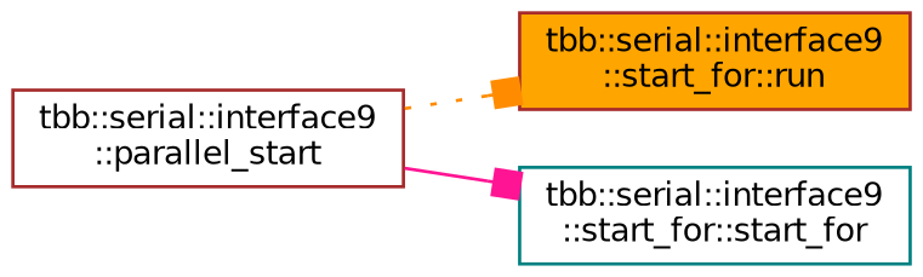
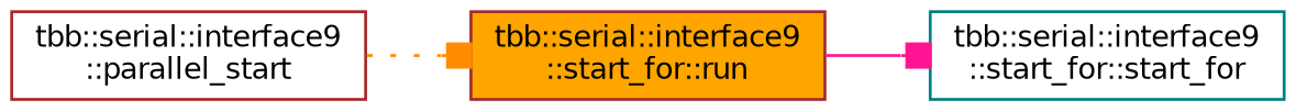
  digraph {
    rankdir=LR
    node [color=brown fillcolor=white fontname=Helvetica fontsize=10 shape=box style=filled]
    edge [arrowhead=box fontname=Helvetica fontsize=10 labelfontname=Helvetica labelfontsize=10]
    n1 [fontcolor=black height=0.2 label="tbb::serial::interface9\l::parallel_start" width=0.4]
    n2 [fillcolor=orange height=0.2 label="tbb::serial::interface9\l::start_for::run" width=0.4]
    n3 [color=teal height=0.2 label="tbb::serial::interface9\l::start_for::start_for" width=0.4]
    n1 -> n2 [color=darkorange style=dotted]
-   n1 -> n3 [color=deeppink style=solid]
+   n2 -> n3 [color=deeppink style=solid]
  }
